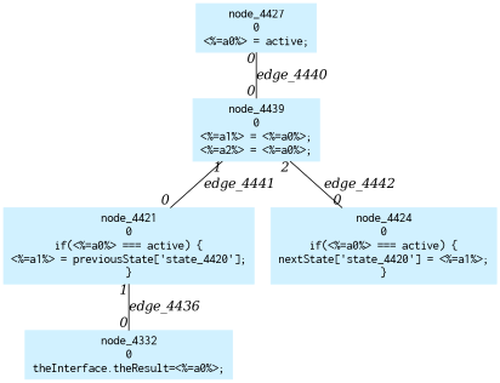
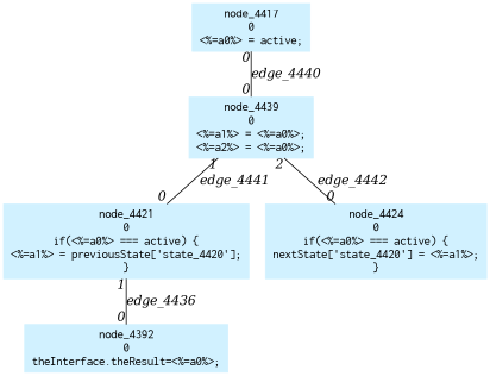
  digraph {
    node [color="#d1f1ff" fontname=Courier shape=box style=filled]
    edge [arrowHead=none dir=none fontname="Times-Italic" headlabel=0 taillabel=1]
-   n1 [label="node_4332\n0\ntheInterface.theResult=<%=a0%>;\n"]
-   n2 [label="node_4427\n0\n<%=a0%> = active;\n"]
+   n1 [label="node_4392\n0\ntheInterface.theResult=<%=a0%>;\n"]
+   n2 [label="node_4417\n0\n<%=a0%> = active;\n"]
    n3 [label="node_4439\n0\n<%=a1%> = <%=a0%>;\n<%=a2%> = <%=a0%>;\n"]
    n4 [label="node_4421\n0\nif(<%=a0%> === active) {\n<%=a1%> = previousState['state_4420'];\n}\n"]
    n5 [label="node_4424\n0\nif(<%=a0%> === active) {\nnextState['state_4420'] = <%=a1%>;\n}\n"]
    n2 -> n3 [label=edge_4440 taillabel=0]
    n3 -> n4 [label=edge_4441]
    n3 -> n5 [label=edge_4442 taillabel=2]
    n4 -> n1 [label=edge_4436]
  }
